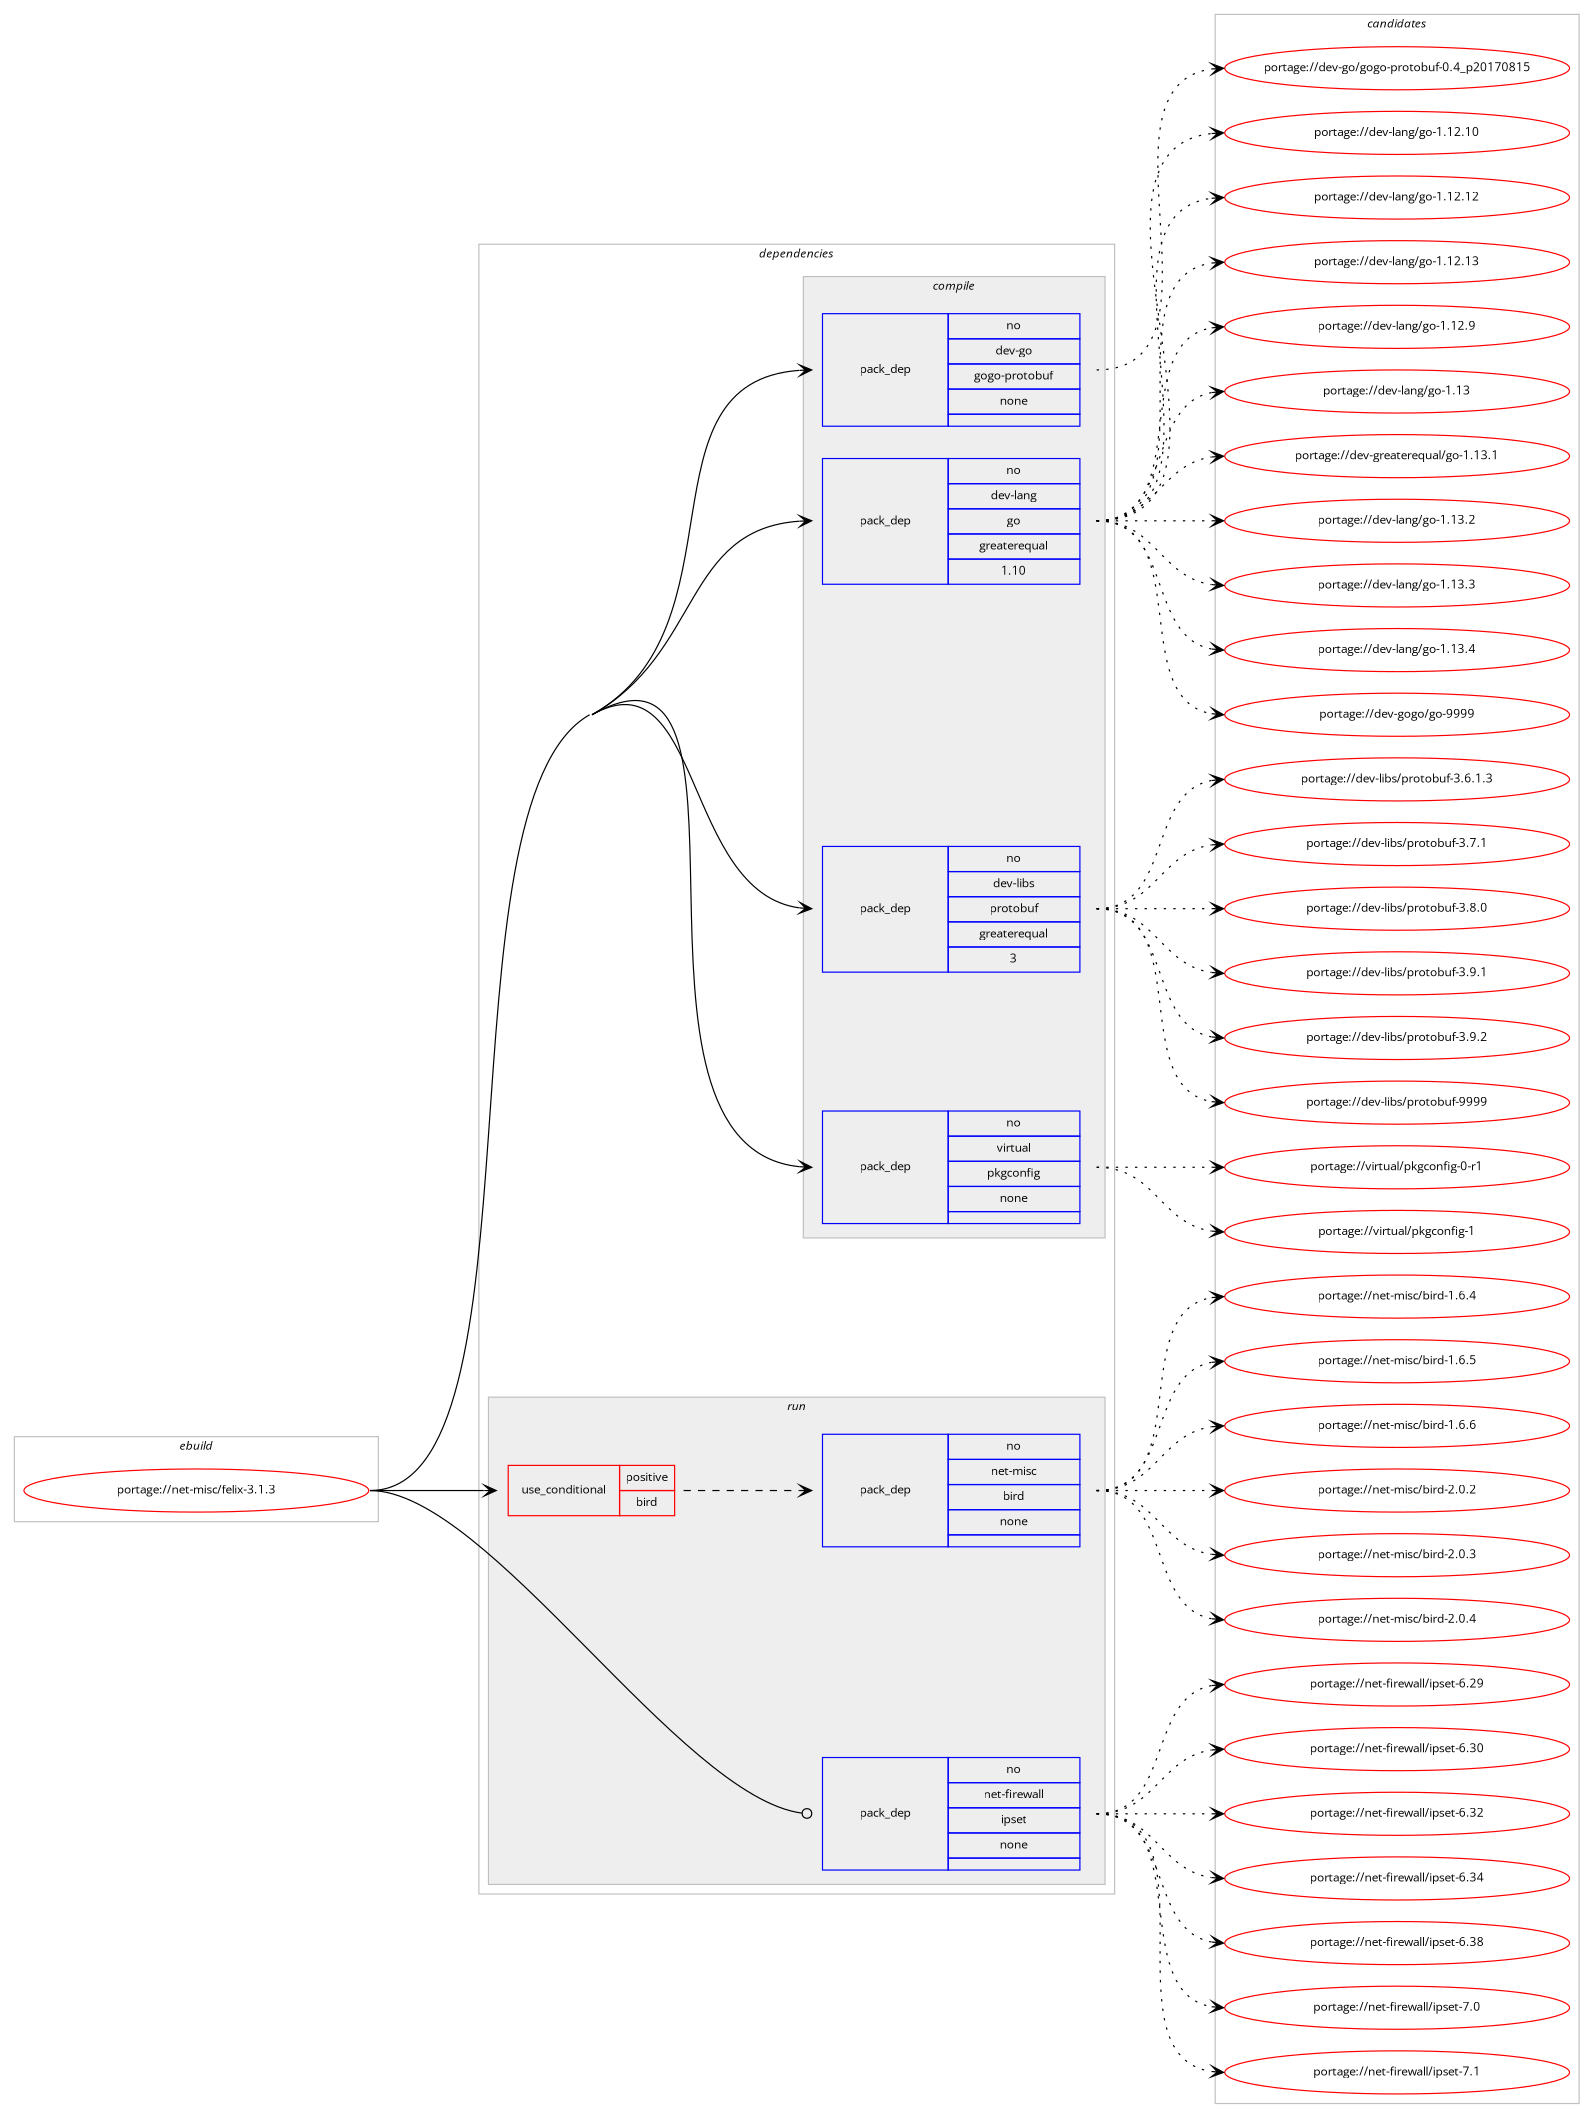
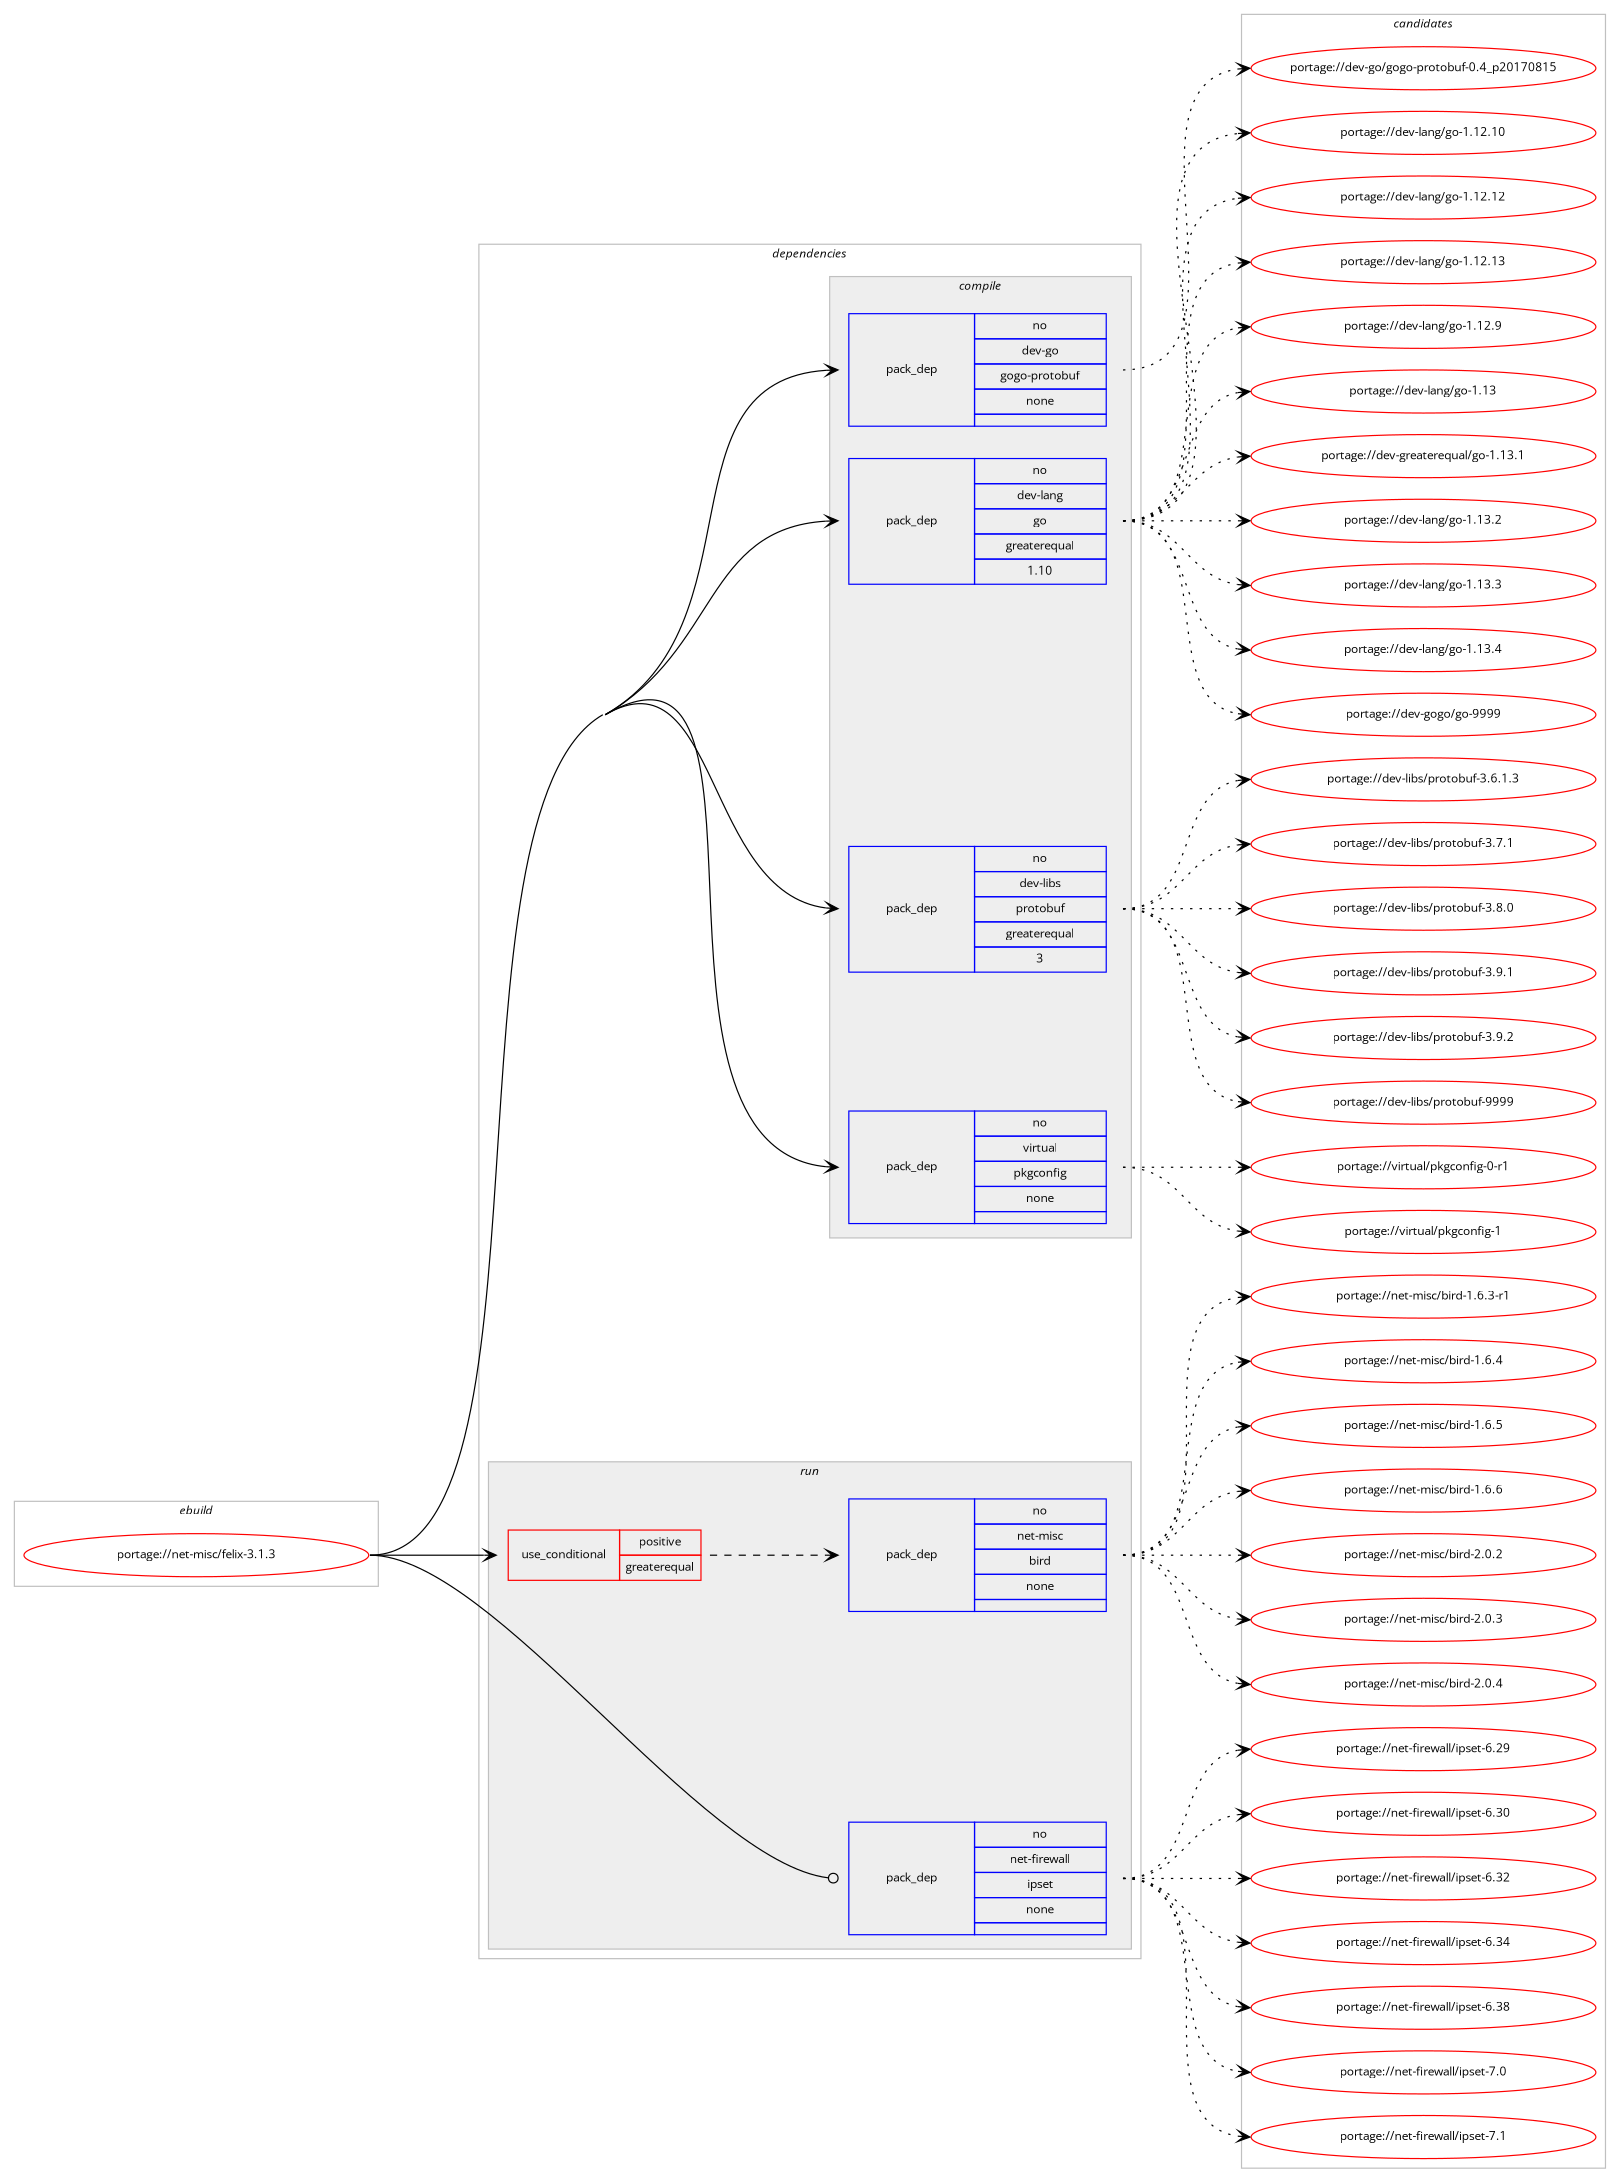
  digraph {
    compound=true
    concentrate=true
    fontname="Open Sans"
    fontsize=10
    newrank=true
    rankdir=LR
    ranksep=1.5
    node [color=red fontname="Open Sans" fontsize=10]
    edge [arrowhead=vee fontname="Open Sans" headport=w style=dotted tailport=e weight=100]
    n1 [label="portage://net-misc/felix-3.1.3" width=4]
    n2 [color=blue label=<<TABLE BORDER="0" CELLBORDER="1" CELLSPACING="0" CELLPADDING="4" WIDTH="220"><TR><TD ROWSPAN="6" CELLPADDING="30">pack_dep</TD></TR><TR><TD WIDTH="110">no</TD></TR><TR><TD>dev-go</TD></TR><TR><TD>gogo-protobuf</TD></TR><TR><TD>none</TD></TR><TR><TD></TD></TR></TABLE>> shape=none]
    n3 [color=blue label=<<TABLE BORDER="0" CELLBORDER="1" CELLSPACING="0" CELLPADDING="4" WIDTH="220"><TR><TD ROWSPAN="6" CELLPADDING="30">pack_dep</TD></TR><TR><TD WIDTH="110">no</TD></TR><TR><TD>dev-lang</TD></TR><TR><TD>go</TD></TR><TR><TD>greaterequal</TD></TR><TR><TD>1.10</TD></TR></TABLE>> shape=none]
    n4 [color=blue label=<<TABLE BORDER="0" CELLBORDER="1" CELLSPACING="0" CELLPADDING="4" WIDTH="220"><TR><TD ROWSPAN="6" CELLPADDING="30">pack_dep</TD></TR><TR><TD WIDTH="110">no</TD></TR><TR><TD>dev-libs</TD></TR><TR><TD>protobuf</TD></TR><TR><TD>greaterequal</TD></TR><TR><TD>3</TD></TR></TABLE>> shape=none]
    n5 [color=blue label=<<TABLE BORDER="0" CELLBORDER="1" CELLSPACING="0" CELLPADDING="4" WIDTH="220"><TR><TD ROWSPAN="6" CELLPADDING="30">pack_dep</TD></TR><TR><TD WIDTH="110">no</TD></TR><TR><TD>virtual</TD></TR><TR><TD>pkgconfig</TD></TR><TR><TD>none</TD></TR><TR><TD></TD></TR></TABLE>> shape=none]
    n6 [color=blue label=<<TABLE BORDER="0" CELLBORDER="1" CELLSPACING="0" CELLPADDING="4" WIDTH="220"><TR><TD ROWSPAN="6" CELLPADDING="30">pack_dep</TD></TR><TR><TD WIDTH="110">no</TD></TR><TR><TD>net-misc</TD></TR><TR><TD>bird</TD></TR><TR><TD>none</TD></TR><TR><TD></TD></TR></TABLE>> shape=none]
-   n7 [label=<<TABLE BORDER="0" CELLBORDER="1" CELLSPACING="0" CELLPADDING="4"><TR><TD ROWSPAN="3" CELLPADDING="10">use_conditional</TD></TR><TR><TD>positive</TD></TR><TR><TD>bird</TD></TR></TABLE>> shape=none]
+   n7 [label=<<TABLE BORDER="0" CELLBORDER="1" CELLSPACING="0" CELLPADDING="4"><TR><TD ROWSPAN="3" CELLPADDING="10">use_conditional</TD></TR><TR><TD>positive</TD></TR><TR><TD>greaterequal</TD></TR></TABLE>> shape=none]
    n8 [color=blue label=<<TABLE BORDER="0" CELLBORDER="1" CELLSPACING="0" CELLPADDING="4" WIDTH="220"><TR><TD ROWSPAN="6" CELLPADDING="30">pack_dep</TD></TR><TR><TD WIDTH="110">no</TD></TR><TR><TD>net-firewall</TD></TR><TR><TD>ipset</TD></TR><TR><TD>none</TD></TR><TR><TD></TD></TR></TABLE>> shape=none]
    n9 [label="portage://dev-go/gogo-protobuf-0.4_p20170815" width=4]
    n10 [label="portage://dev-lang/go-1.12.10" width=4]
    n11 [label="portage://dev-lang/go-1.12.12" width=4]
    n12 [label="portage://dev-lang/go-1.12.13" width=4]
    n13 [label="portage://dev-lang/go-1.12.9" width=4]
    n14 [label="portage://dev-lang/go-1.13" width=4]
    n15 [label="portage://dev-greaterequal/go-1.13.1" width=4]
    n16 [label="portage://dev-lang/go-1.13.2" width=4]
    n17 [label="portage://dev-lang/go-1.13.3" width=4]
    n18 [label="portage://dev-lang/go-1.13.4" width=4]
    n19 [label="portage://dev-gogo/go-9999" width=4]
    n20 [label="portage://dev-libs/protobuf-3.6.1.3" width=4]
    n21 [label="portage://dev-libs/protobuf-3.7.1" width=4]
    n22 [label="portage://dev-libs/protobuf-3.8.0" width=4]
    n23 [label="portage://dev-libs/protobuf-3.9.1" width=4]
    n24 [label="portage://dev-libs/protobuf-3.9.2" width=4]
    n25 [label="portage://dev-libs/protobuf-9999" width=4]
    n26 [label="portage://virtual/pkgconfig-0-r1" width=4]
    n27 [label="portage://virtual/pkgconfig-1" width=4]
+   n28 [label="portage://net-misc/bird-1.6.3-r1" width=4]
    n29 [label="portage://net-misc/bird-1.6.4" width=4]
    n30 [label="portage://net-misc/bird-1.6.5" width=4]
    n31 [label="portage://net-misc/bird-1.6.6" width=4]
    n32 [label="portage://net-misc/bird-2.0.2" width=4]
    n33 [label="portage://net-misc/bird-2.0.3" width=4]
    n34 [label="portage://net-misc/bird-2.0.4" width=4]
    n35 [label="portage://net-firewall/ipset-6.29" width=4]
    n36 [label="portage://net-firewall/ipset-6.30" width=4]
    n37 [label="portage://net-firewall/ipset-6.32" width=4]
    n38 [label="portage://net-firewall/ipset-6.34" width=4]
    n39 [label="portage://net-firewall/ipset-6.38" width=4]
    n40 [label="portage://net-firewall/ipset-7.0" width=4]
    n41 [label="portage://net-firewall/ipset-7.1" width=4]
    subgraph cluster_1 {
      color=gray
      label=<<i>ebuild</i>>
      rank=same
      n1
    }
    subgraph cluster_2 {
      color=gray
      label=<<i>dependencies</i>>
      subgraph cluster_3 {
        color=gray
        fillcolor="#eeeeee"
        label=<<i>compile</i>>
        style=filled
        subgraph sub_4 {
          color=gray
          fillcolor="#eeeeee"
          label=<<i>compile</i>>
          style=filled
          n2
        }
        subgraph sub_5 {
          color=gray
          fillcolor="#eeeeee"
          label=<<i>compile</i>>
          style=filled
          n3
        }
        subgraph sub_6 {
          color=gray
          fillcolor="#eeeeee"
          label=<<i>compile</i>>
          style=filled
          n4
        }
        subgraph sub_7 {
          color=gray
          fillcolor="#eeeeee"
          label=<<i>compile</i>>
          style=filled
          n5
        }
      }
      subgraph cluster_8 {
        color=gray
        fillcolor="#eeeeee"
        label=<<i>compile and run</i>>
        style=filled
      }
      subgraph cluster_9 {
        color=gray
        fillcolor="#eeeeee"
        label=<<i>run</i>>
        style=filled
        subgraph sub_10 {
          color=gray
          fillcolor="#eeeeee"
          label=<<i>run</i>>
          style=filled
          n7
          subgraph sub_11 {
            color=gray
            fillcolor="#eeeeee"
            label=<<i>run</i>>
            style=filled
            n6
          }
        }
        subgraph sub_12 {
          color=gray
          fillcolor="#eeeeee"
          label=<<i>run</i>>
          style=filled
          n8
        }
      }
    }
    subgraph cluster_13 {
      color=gray
      label=<<i>candidates</i>>
      rank=same
      subgraph sub_14 {
        color=black
        label=<<i>candidates</i>>
        nodesep=1
        rank=same
        n9
      }
      subgraph sub_15 {
        color=black
        label=<<i>candidates</i>>
        nodesep=1
        rank=same
        n10
        n11
        n12
        n13
        n14
        n15
        n16
        n17
        n18
        n19
      }
      subgraph sub_16 {
        color=black
        label=<<i>candidates</i>>
        nodesep=1
        rank=same
        n20
        n21
        n22
        n23
        n24
        n25
      }
      subgraph sub_17 {
        color=black
        label=<<i>candidates</i>>
        nodesep=1
        rank=same
        n26
        n27
      }
      subgraph sub_18 {
        color=black
        label=<<i>candidates</i>>
        nodesep=1
        rank=same
+       n28
        n29
        n30
        n31
        n32
        n33
        n34
      }
      subgraph sub_19 {
        color=black
        label=<<i>candidates</i>>
        nodesep=1
        rank=same
        n35
        n36
        n37
        n38
        n39
        n40
        n41
      }
    }
    n1 -> n2 [style=solid weight=20]
    n1 -> n3 [style=solid weight=20]
    n1 -> n4 [style=solid weight=20]
    n1 -> n5 [style=solid weight=20]
    n1 -> n7 [style=solid weight=20]
    n1 -> n8 [arrowhead=odot style=solid weight=20]
    n2 -> n9
    n3 -> n10
    n3 -> n11
    n3 -> n12
    n3 -> n13
    n3 -> n14
    n3 -> n15
    n3 -> n16
    n3 -> n17
    n3 -> n18
    n3 -> n19
    n4 -> n20
    n4 -> n21
    n4 -> n22
    n4 -> n23
    n4 -> n24
    n4 -> n25
    n5 -> n26
    n5 -> n27
+   n6 -> n28
    n6 -> n29
    n6 -> n30
    n6 -> n31
    n6 -> n32
    n6 -> n33
    n6 -> n34
    n7 -> n6 [style=dashed weight=20]
    n8 -> n35
    n8 -> n36
    n8 -> n37
    n8 -> n38
    n8 -> n39
    n8 -> n40
    n8 -> n41
  }
